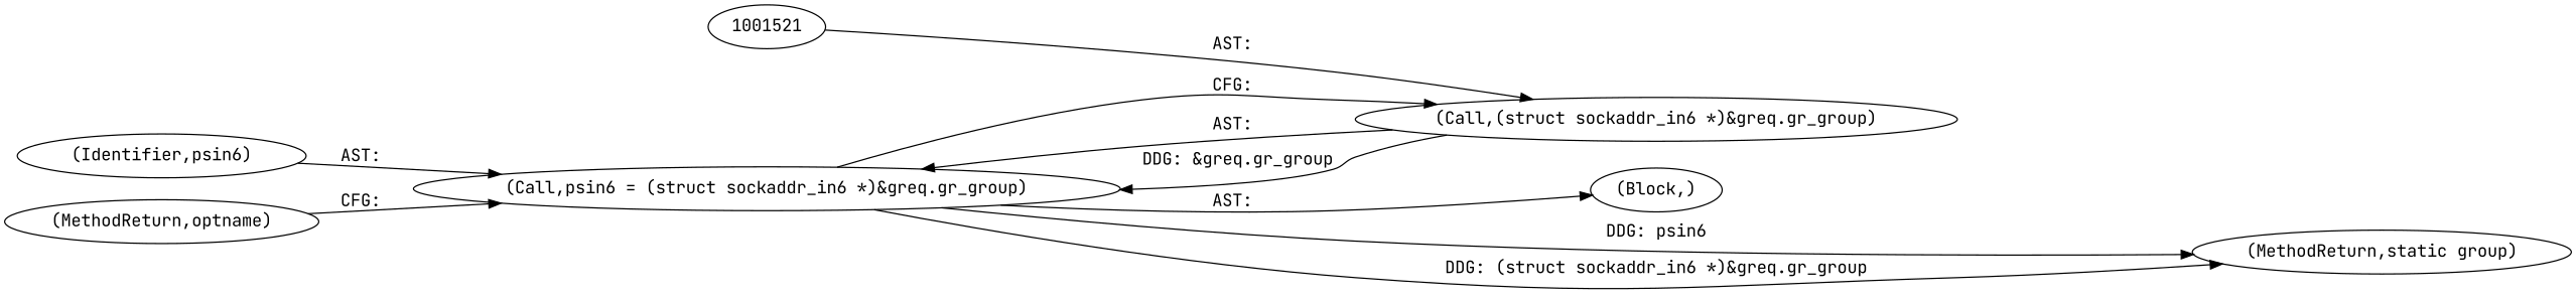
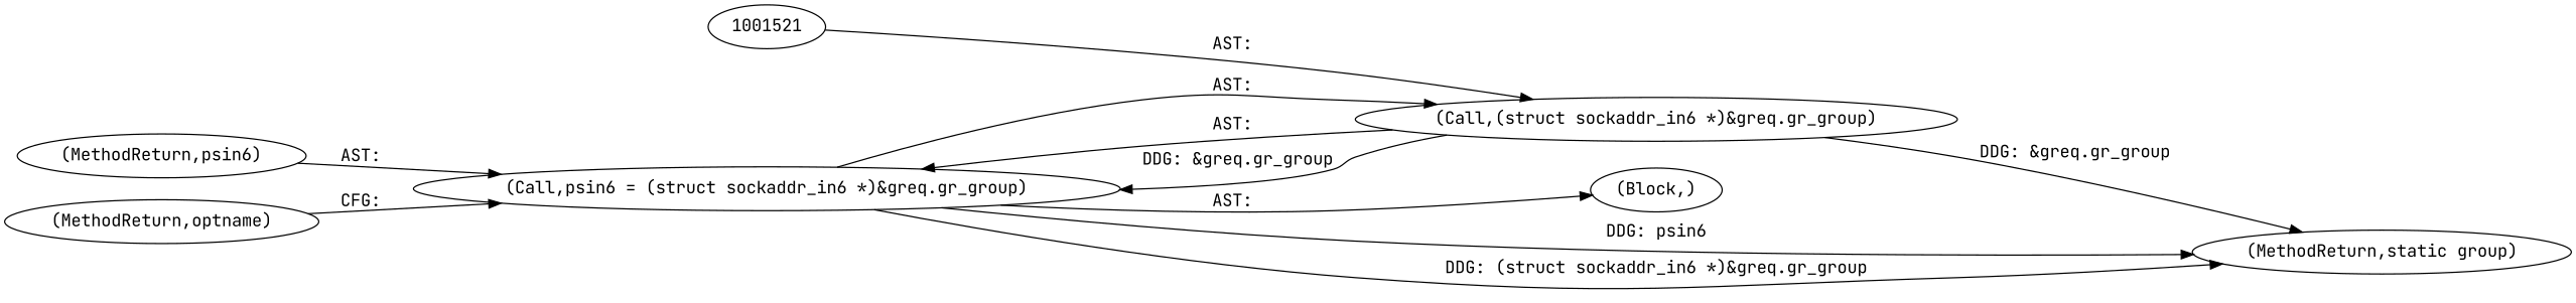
  digraph {
    fontname="JetBrains Mono"
    rankdir=LR
    node [fontname="JetBrains Mono"]
    edge [fontname="JetBrains Mono"]
    n1 [label="(Call,psin6 = (struct sockaddr_in6 *)&greq.gr_group)"]
    n2 [label="(Call,(struct sockaddr_in6 *)&greq.gr_group)"]
    n3 [label="(Block,)"]
    n4 [label="(MethodReturn,static group)"]
-   n5 [label="(Identifier,psin6)"]
+   n5 [label="(MethodReturn,psin6)"]
    n6 [label="(MethodReturn,optname)"]
    1001521
-   n1 -> n2 [label="CFG: "]
+   n1 -> n2 [label="AST: "]
    n1 -> n3 [label="AST: "]
    n1 -> n4 [label="DDG: psin6"]
    n1 -> n4 [label="DDG: (struct sockaddr_in6 *)&greq.gr_group"]
    n2 -> n1 [label="AST: "]
    n2 -> n1 [label="DDG: &greq.gr_group"]
+   n2 -> n4 [label="DDG: &greq.gr_group"]
    n5 -> n1 [label="AST: "]
    n6 -> n1 [label="CFG: "]
    1001521 -> n2 [label="AST: "]
  }
